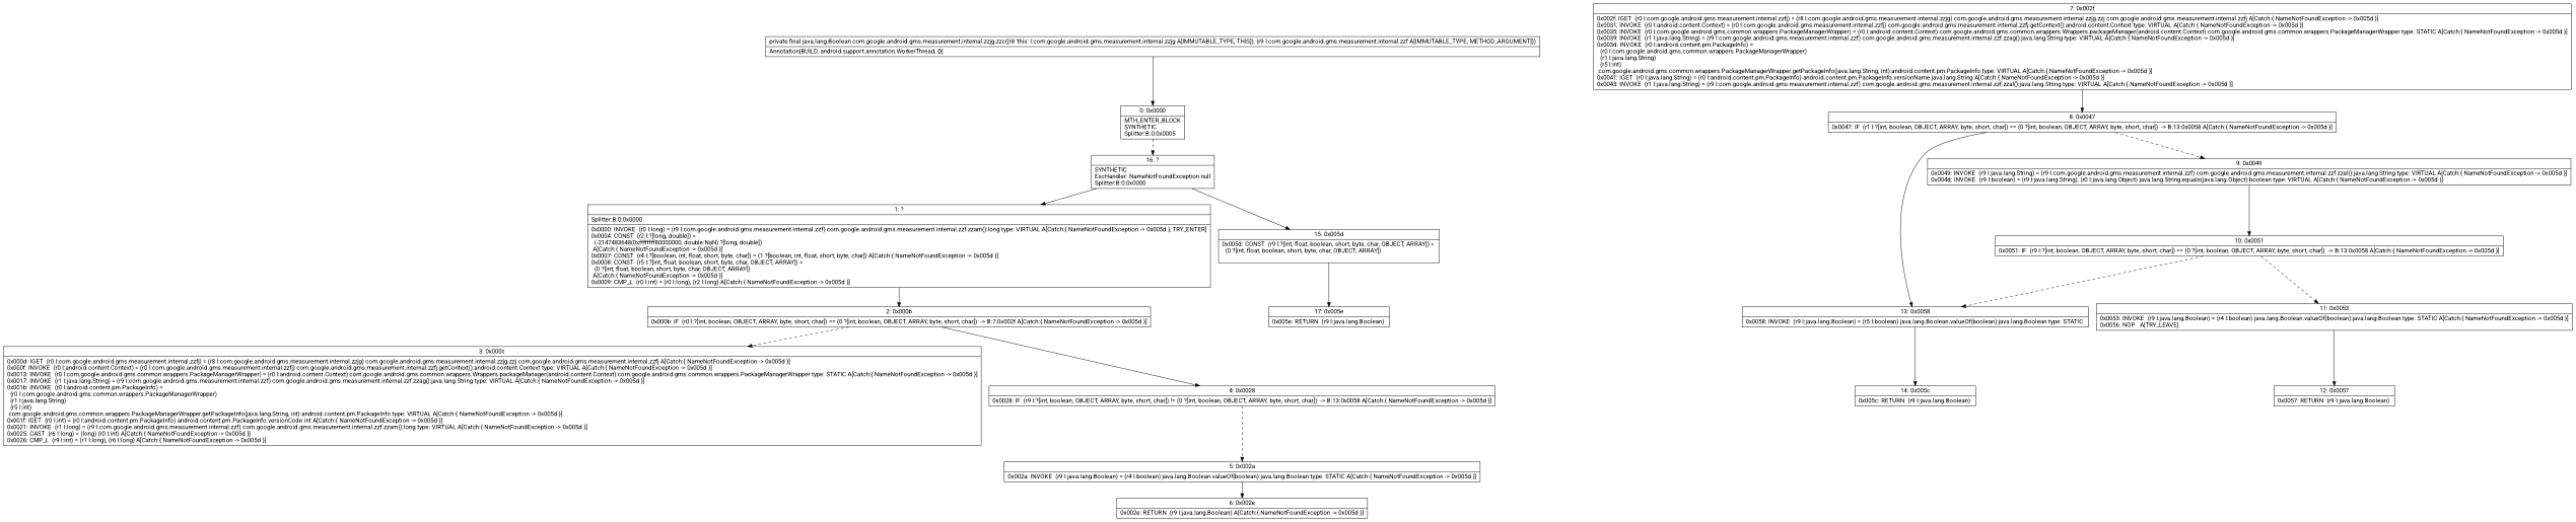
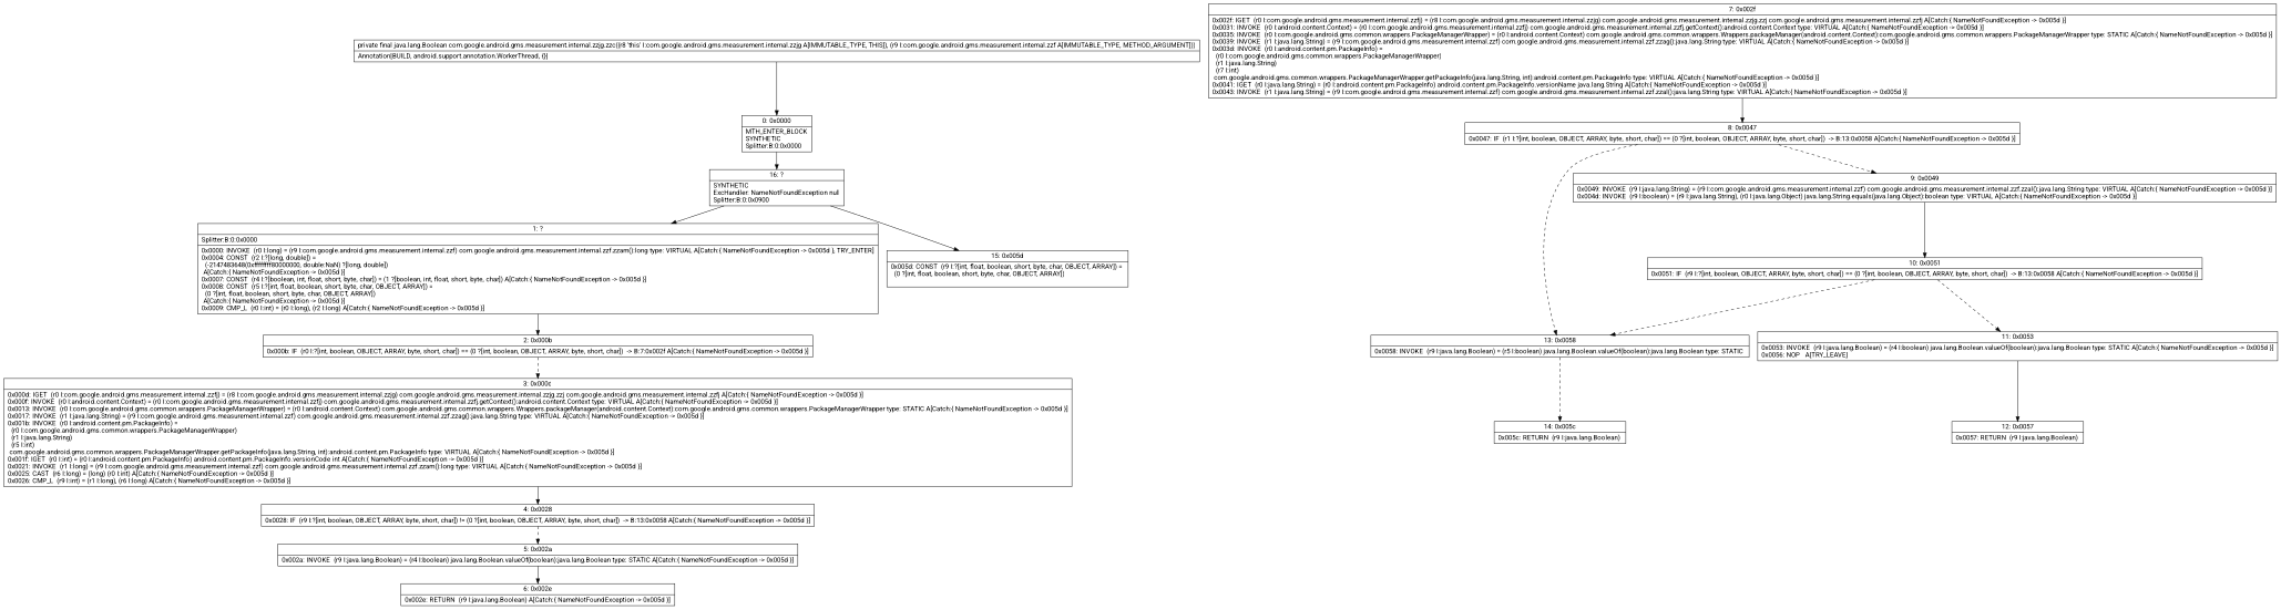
  digraph {
    fontname=Roboto
    node [fontname=Roboto shape=record]
    edge [fontname=Roboto]
-   n1 [label="{0\:\ 0x0000|MTH_ENTER_BLOCK\lSYNTHETIC\lSplitter:B:0:0x0005\l}"]
-   n2 [label="{16\:\ ?|SYNTHETIC\lExcHandler: NameNotFoundException null\lSplitter:B:0:0x0000\l}"]
+   n1 [label="{0\:\ 0x0000|MTH_ENTER_BLOCK\lSYNTHETIC\lSplitter:B:0:0x0000\l}"]
+   n2 [label="{16\:\ ?|SYNTHETIC\lExcHandler: NameNotFoundException null\lSplitter:B:0:0x0900\l}"]
    n3 [label="{1\:\ ?|Splitter:B:0:0x0000\l|0x0000: INVOKE  (r0 I:long) = (r9 I:com.google.android.gms.measurement.internal.zzf) com.google.android.gms.measurement.internal.zzf.zzam():long type: VIRTUAL A[Catch:\{ NameNotFoundException \-\> 0x005d \}, TRY_ENTER]\l0x0004: CONST  (r2 I:?[long, double]) = \l  (\-2147483648(0xffffffff80000000, double:NaN) ?[long, double])\l A[Catch:\{ NameNotFoundException \-\> 0x005d \}]\l0x0007: CONST  (r4 I:?[boolean, int, float, short, byte, char]) = (1 ?[boolean, int, float, short, byte, char]) A[Catch:\{ NameNotFoundException \-\> 0x005d \}]\l0x0008: CONST  (r5 I:?[int, float, boolean, short, byte, char, OBJECT, ARRAY]) = \l  (0 ?[int, float, boolean, short, byte, char, OBJECT, ARRAY])\l A[Catch:\{ NameNotFoundException \-\> 0x005d \}]\l0x0009: CMP_L  (r0 I:int) = (r0 I:long), (r2 I:long) A[Catch:\{ NameNotFoundException \-\> 0x005d \}]\l}"]
    n4 [label="{2\:\ 0x000b|0x000b: IF  (r0 I:?[int, boolean, OBJECT, ARRAY, byte, short, char]) == (0 ?[int, boolean, OBJECT, ARRAY, byte, short, char])  \-\> B:7:0x002f A[Catch:\{ NameNotFoundException \-\> 0x005d \}]\l}"]
    n5 [label="{15\:\ 0x005d|0x005d: CONST  (r9 I:?[int, float, boolean, short, byte, char, OBJECT, ARRAY]) = \l  (0 ?[int, float, boolean, short, byte, char, OBJECT, ARRAY])\l \l}"]
    n6 [label="{3\:\ 0x000d|0x000d: IGET  (r0 I:com.google.android.gms.measurement.internal.zzfj) = (r8 I:com.google.android.gms.measurement.internal.zzjg) com.google.android.gms.measurement.internal.zzjg.zzj com.google.android.gms.measurement.internal.zzfj A[Catch:\{ NameNotFoundException \-\> 0x005d \}]\l0x000f: INVOKE  (r0 I:android.content.Context) = (r0 I:com.google.android.gms.measurement.internal.zzfj) com.google.android.gms.measurement.internal.zzfj.getContext():android.content.Context type: VIRTUAL A[Catch:\{ NameNotFoundException \-\> 0x005d \}]\l0x0013: INVOKE  (r0 I:com.google.android.gms.common.wrappers.PackageManagerWrapper) = (r0 I:android.content.Context) com.google.android.gms.common.wrappers.Wrappers.packageManager(android.content.Context):com.google.android.gms.common.wrappers.PackageManagerWrapper type: STATIC A[Catch:\{ NameNotFoundException \-\> 0x005d \}]\l0x0017: INVOKE  (r1 I:java.lang.String) = (r9 I:com.google.android.gms.measurement.internal.zzf) com.google.android.gms.measurement.internal.zzf.zzag():java.lang.String type: VIRTUAL A[Catch:\{ NameNotFoundException \-\> 0x005d \}]\l0x001b: INVOKE  (r0 I:android.content.pm.PackageInfo) = \l  (r0 I:com.google.android.gms.common.wrappers.PackageManagerWrapper)\l  (r1 I:java.lang.String)\l  (r5 I:int)\l com.google.android.gms.common.wrappers.PackageManagerWrapper.getPackageInfo(java.lang.String, int):android.content.pm.PackageInfo type: VIRTUAL A[Catch:\{ NameNotFoundException \-\> 0x005d \}]\l0x001f: IGET  (r0 I:int) = (r0 I:android.content.pm.PackageInfo) android.content.pm.PackageInfo.versionCode int A[Catch:\{ NameNotFoundException \-\> 0x005d \}]\l0x0021: INVOKE  (r1 I:long) = (r9 I:com.google.android.gms.measurement.internal.zzf) com.google.android.gms.measurement.internal.zzf.zzam():long type: VIRTUAL A[Catch:\{ NameNotFoundException \-\> 0x005d \}]\l0x0025: CAST  (r6 I:long) = (long) (r0 I:int) A[Catch:\{ NameNotFoundException \-\> 0x005d \}]\l0x0026: CMP_L  (r9 I:int) = (r1 I:long), (r6 I:long) A[Catch:\{ NameNotFoundException \-\> 0x005d \}]\l}"]
    n7 [label="{4\:\ 0x0028|0x0028: IF  (r9 I:?[int, boolean, OBJECT, ARRAY, byte, short, char]) != (0 ?[int, boolean, OBJECT, ARRAY, byte, short, char])  \-\> B:13:0x0058 A[Catch:\{ NameNotFoundException \-\> 0x005d \}]\l}"]
-   n8 [label="{7\:\ 0x002f|0x002f: IGET  (r0 I:com.google.android.gms.measurement.internal.zzfj) = (r8 I:com.google.android.gms.measurement.internal.zzjg) com.google.android.gms.measurement.internal.zzjg.zzj com.google.android.gms.measurement.internal.zzfj A[Catch:\{ NameNotFoundException \-\> 0x005d \}]\l0x0031: INVOKE  (r0 I:android.content.Context) = (r0 I:com.google.android.gms.measurement.internal.zzfj) com.google.android.gms.measurement.internal.zzfj.getContext():android.content.Context type: VIRTUAL A[Catch:\{ NameNotFoundException \-\> 0x005d \}]\l0x0035: INVOKE  (r0 I:com.google.android.gms.common.wrappers.PackageManagerWrapper) = (r0 I:android.content.Context) com.google.android.gms.common.wrappers.Wrappers.packageManager(android.content.Context):com.google.android.gms.common.wrappers.PackageManagerWrapper type: STATIC A[Catch:\{ NameNotFoundException \-\> 0x005d \}]\l0x0039: INVOKE  (r1 I:java.lang.String) = (r9 I:com.google.android.gms.measurement.internal.zzf) com.google.android.gms.measurement.internal.zzf.zzag():java.lang.String type: VIRTUAL A[Catch:\{ NameNotFoundException \-\> 0x005d \}]\l0x003d: INVOKE  (r0 I:android.content.pm.PackageInfo) = \l  (r0 I:com.google.android.gms.common.wrappers.PackageManagerWrapper)\l  (r1 I:java.lang.String)\l  (r5 I:int)\l com.google.android.gms.common.wrappers.PackageManagerWrapper.getPackageInfo(java.lang.String, int):android.content.pm.PackageInfo type: VIRTUAL A[Catch:\{ NameNotFoundException \-\> 0x005d \}]\l0x0041: IGET  (r0 I:java.lang.String) = (r0 I:android.content.pm.PackageInfo) android.content.pm.PackageInfo.versionName java.lang.String A[Catch:\{ NameNotFoundException \-\> 0x005d \}]\l0x0043: INVOKE  (r1 I:java.lang.String) = (r9 I:com.google.android.gms.measurement.internal.zzf) com.google.android.gms.measurement.internal.zzf.zzal():java.lang.String type: VIRTUAL A[Catch:\{ NameNotFoundException \-\> 0x005d \}]\l}"]
+   n8 [label="{7\:\ 0x002f|0x002f: IGET  (r0 I:com.google.android.gms.measurement.internal.zzfj) = (r8 I:com.google.android.gms.measurement.internal.zzjg) com.google.android.gms.measurement.internal.zzjg.zzj com.google.android.gms.measurement.internal.zzfj A[Catch:\{ NameNotFoundException \-\> 0x005d \}]\l0x0031: INVOKE  (r0 I:android.content.Context) = (r0 I:com.google.android.gms.measurement.internal.zzfj) com.google.android.gms.measurement.internal.zzfj.getContext():android.content.Context type: VIRTUAL A[Catch:\{ NameNotFoundException \-\> 0x005d \}]\l0x0035: INVOKE  (r0 I:com.google.android.gms.common.wrappers.PackageManagerWrapper) = (r0 I:android.content.Context) com.google.android.gms.common.wrappers.Wrappers.packageManager(android.content.Context):com.google.android.gms.common.wrappers.PackageManagerWrapper type: STATIC A[Catch:\{ NameNotFoundException \-\> 0x005d \}]\l0x0039: INVOKE  (r1 I:java.lang.String) = (r9 I:com.google.android.gms.measurement.internal.zzf) com.google.android.gms.measurement.internal.zzf.zzag():java.lang.String type: VIRTUAL A[Catch:\{ NameNotFoundException \-\> 0x005d \}]\l0x003d: INVOKE  (r0 I:android.content.pm.PackageInfo) = \l  (r0 I:com.google.android.gms.common.wrappers.PackageManagerWrapper)\l  (r1 I:java.lang.String)\l  (r7 I:int)\l com.google.android.gms.common.wrappers.PackageManagerWrapper.getPackageInfo(java.lang.String, int):android.content.pm.PackageInfo type: VIRTUAL A[Catch:\{ NameNotFoundException \-\> 0x005d \}]\l0x0041: IGET  (r0 I:java.lang.String) = (r0 I:android.content.pm.PackageInfo) android.content.pm.PackageInfo.versionName java.lang.String A[Catch:\{ NameNotFoundException \-\> 0x005d \}]\l0x0043: INVOKE  (r1 I:java.lang.String) = (r9 I:com.google.android.gms.measurement.internal.zzf) com.google.android.gms.measurement.internal.zzf.zzal():java.lang.String type: VIRTUAL A[Catch:\{ NameNotFoundException \-\> 0x005d \}]\l}"]
    n9 [label="{8\:\ 0x0047|0x0047: IF  (r1 I:?[int, boolean, OBJECT, ARRAY, byte, short, char]) == (0 ?[int, boolean, OBJECT, ARRAY, byte, short, char])  \-\> B:13:0x0058 A[Catch:\{ NameNotFoundException \-\> 0x005d \}]\l}"]
    n10 [label="{5\:\ 0x002a|0x002a: INVOKE  (r9 I:java.lang.Boolean) = (r4 I:boolean) java.lang.Boolean.valueOf(boolean):java.lang.Boolean type: STATIC A[Catch:\{ NameNotFoundException \-\> 0x005d \}]\l}"]
    n11 [label="{6\:\ 0x002e|0x002e: RETURN  (r9 I:java.lang.Boolean) A[Catch:\{ NameNotFoundException \-\> 0x005d \}]\l}"]
    n12 [label="{13\:\ 0x0058|0x0058: INVOKE  (r9 I:java.lang.Boolean) = (r5 I:boolean) java.lang.Boolean.valueOf(boolean):java.lang.Boolean type: STATIC \l}"]
    n13 [label="{14\:\ 0x005c|0x005c: RETURN  (r9 I:java.lang.Boolean) \l}"]
    n14 [label="{9\:\ 0x0049|0x0049: INVOKE  (r9 I:java.lang.String) = (r9 I:com.google.android.gms.measurement.internal.zzf) com.google.android.gms.measurement.internal.zzf.zzal():java.lang.String type: VIRTUAL A[Catch:\{ NameNotFoundException \-\> 0x005d \}]\l0x004d: INVOKE  (r9 I:boolean) = (r9 I:java.lang.String), (r0 I:java.lang.Object) java.lang.String.equals(java.lang.Object):boolean type: VIRTUAL A[Catch:\{ NameNotFoundException \-\> 0x005d \}]\l}"]
    n15 [label="{10\:\ 0x0051|0x0051: IF  (r9 I:?[int, boolean, OBJECT, ARRAY, byte, short, char]) == (0 ?[int, boolean, OBJECT, ARRAY, byte, short, char])  \-\> B:13:0x0058 A[Catch:\{ NameNotFoundException \-\> 0x005d \}]\l}"]
    n16 [label="{11\:\ 0x0053|0x0053: INVOKE  (r9 I:java.lang.Boolean) = (r4 I:boolean) java.lang.Boolean.valueOf(boolean):java.lang.Boolean type: STATIC A[Catch:\{ NameNotFoundException \-\> 0x005d \}]\l0x0056: NOP   A[TRY_LEAVE]\l}"]
    n17 [label="{12\:\ 0x0057|0x0057: RETURN  (r9 I:java.lang.Boolean) \l}"]
-   n18 [label="{17\:\ 0x005e|0x005e: RETURN  (r9 I:java.lang.Boolean) \l}"]
    n19 [label="{private final java.lang.Boolean com.google.android.gms.measurement.internal.zzjg.zzc((r8 'this' I:com.google.android.gms.measurement.internal.zzjg A[IMMUTABLE_TYPE, THIS]), (r9 I:com.google.android.gms.measurement.internal.zzf A[IMMUTABLE_TYPE, METHOD_ARGUMENT]))  | Annotation[BUILD, android.support.annotation.WorkerThread, \{\}]\l}"]
-   n1 -> n2 [style=dashed]
+   n1 -> n2
    n2 -> n3
    n2 -> n5
    n3 -> n4
    n4 -> n6 [style=dashed]
-   n5 -> n18
-   n4 -> n7
+   n6 -> n7
    n7 -> n10 [style=dashed]
    n8 -> n9
-   n9 -> n12
+   n9 -> n12 [style=dashed]
    n9 -> n14 [style=dashed]
    n10 -> n11
-   n12 -> n13
+   n12 -> n13 [style=dashed]
    n14 -> n15
    n15 -> n12 [style=dashed]
    n15 -> n16 [style=dashed]
    n16 -> n17
    n19 -> n1
  }
